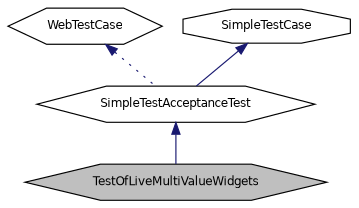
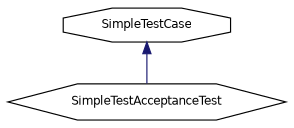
  digraph {
    node [color=black fillcolor=white fontname=Helvetica fontsize=10 shape=hexagon style=filled]
    edge [color=midnightblue dir=back fontname=Helvetica fontsize=10 labelfontname=Helvetica labelfontsize=10 style=solid]
-   n1 [fillcolor=grey75 fontcolor=black height=0.2 label=TestOfLiveMultiValueWidgets width=0.4]
    n2 [height=0.2 label=SimpleTestAcceptanceTest width=0.4]
-   n3 [height=0.2 label=WebTestCase width=0.4]
    n4 [height=0.2 label=SimpleTestCase shape=octagon width=0.4]
-   n2 -> n1
-   n3 -> n2 [style=dotted]
    n4 -> n2
  }
